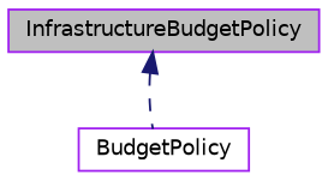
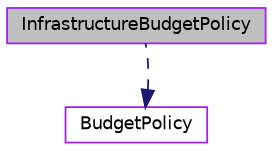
  digraph {
    node [color=purple fontname=Helvetica fontsize=10 shape=record style=filled]
    n1 [fillcolor=grey75 fontcolor=black height=0.2 label=InfrastructureBudgetPolicy width=0.4]
    n2 [fillcolor=white height=0.2 label=BudgetPolicy width=0.4]
-   n1 -> n2 [color=midnightblue dir=back fontname=Helvetica fontsize=10 labelfontname=Helvetica labelfontsize=10 style=dashed]
+   n2 -> n1 [color=midnightblue dir=back fontname=Helvetica fontsize=10 labelfontname=Helvetica labelfontsize=10 style=dashed]
  }
